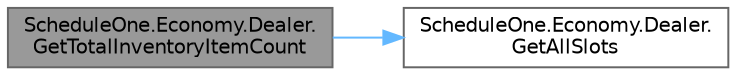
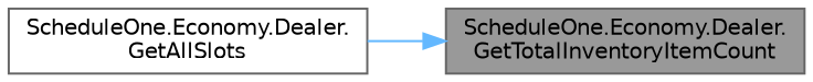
  digraph {
    rankdir=LR
    node [fontname=Helvetica fontsize=10 shape=box style=filled]
    n1 [color=gray40 fillcolor=grey60 fontcolor=black height=0.2 label="ScheduleOne.Economy.Dealer.\lGetTotalInventoryItemCount" width=0.4]
    n2 [color=grey40 fillcolor=white height=0.2 label="ScheduleOne.Economy.Dealer.\lGetAllSlots" width=0.4]
-   n1 -> n2 [color=steelblue1 fontname=Helvetica fontsize=10 labelfontname=Helvetica labelfontsize=10 style=solid]
+   n2 -> n1 [color=steelblue1 fontname=Helvetica fontsize=10 labelfontname=Helvetica labelfontsize=10 style=solid]
  }
